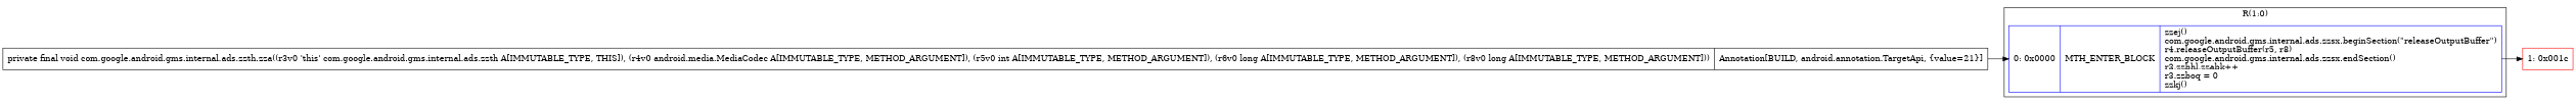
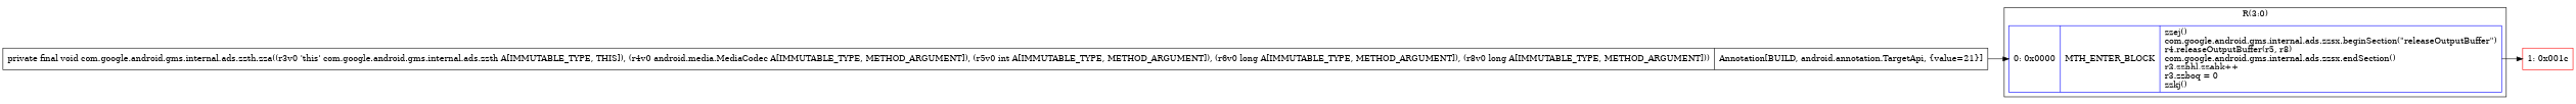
  digraph {
    rankdir=LR
    node [shape=record]
    n1 [color=blue label="{0\:\ 0x0000|MTH_ENTER_BLOCK\l|zzej()\lcom.google.android.gms.internal.ads.zzsx.beginSection(\"releaseOutputBuffer\")\lr4.releaseOutputBuffer(r5, r8)\lcom.google.android.gms.internal.ads.zzsx.endSection()\lr3.zzbhl.zzabk++\lr3.zzboq = 0\lzzkj()\l}"]
    n2 [color=red label="{1\:\ 0x001c}"]
    n3 [label="{private final void com.google.android.gms.internal.ads.zzth.zza((r3v0 'this' com.google.android.gms.internal.ads.zzth A[IMMUTABLE_TYPE, THIS]), (r4v0 android.media.MediaCodec A[IMMUTABLE_TYPE, METHOD_ARGUMENT]), (r5v0 int A[IMMUTABLE_TYPE, METHOD_ARGUMENT]), (r6v0 long A[IMMUTABLE_TYPE, METHOD_ARGUMENT]), (r8v0 long A[IMMUTABLE_TYPE, METHOD_ARGUMENT]))  | Annotation[BUILD, android.annotation.TargetApi, \{value=21\}]\l}"]
    subgraph cluster_1 {
-     label="R(1:0)"
+     label="R(3:0)"
      n1
    }
    n1 -> n2
    n3 -> n1
  }
